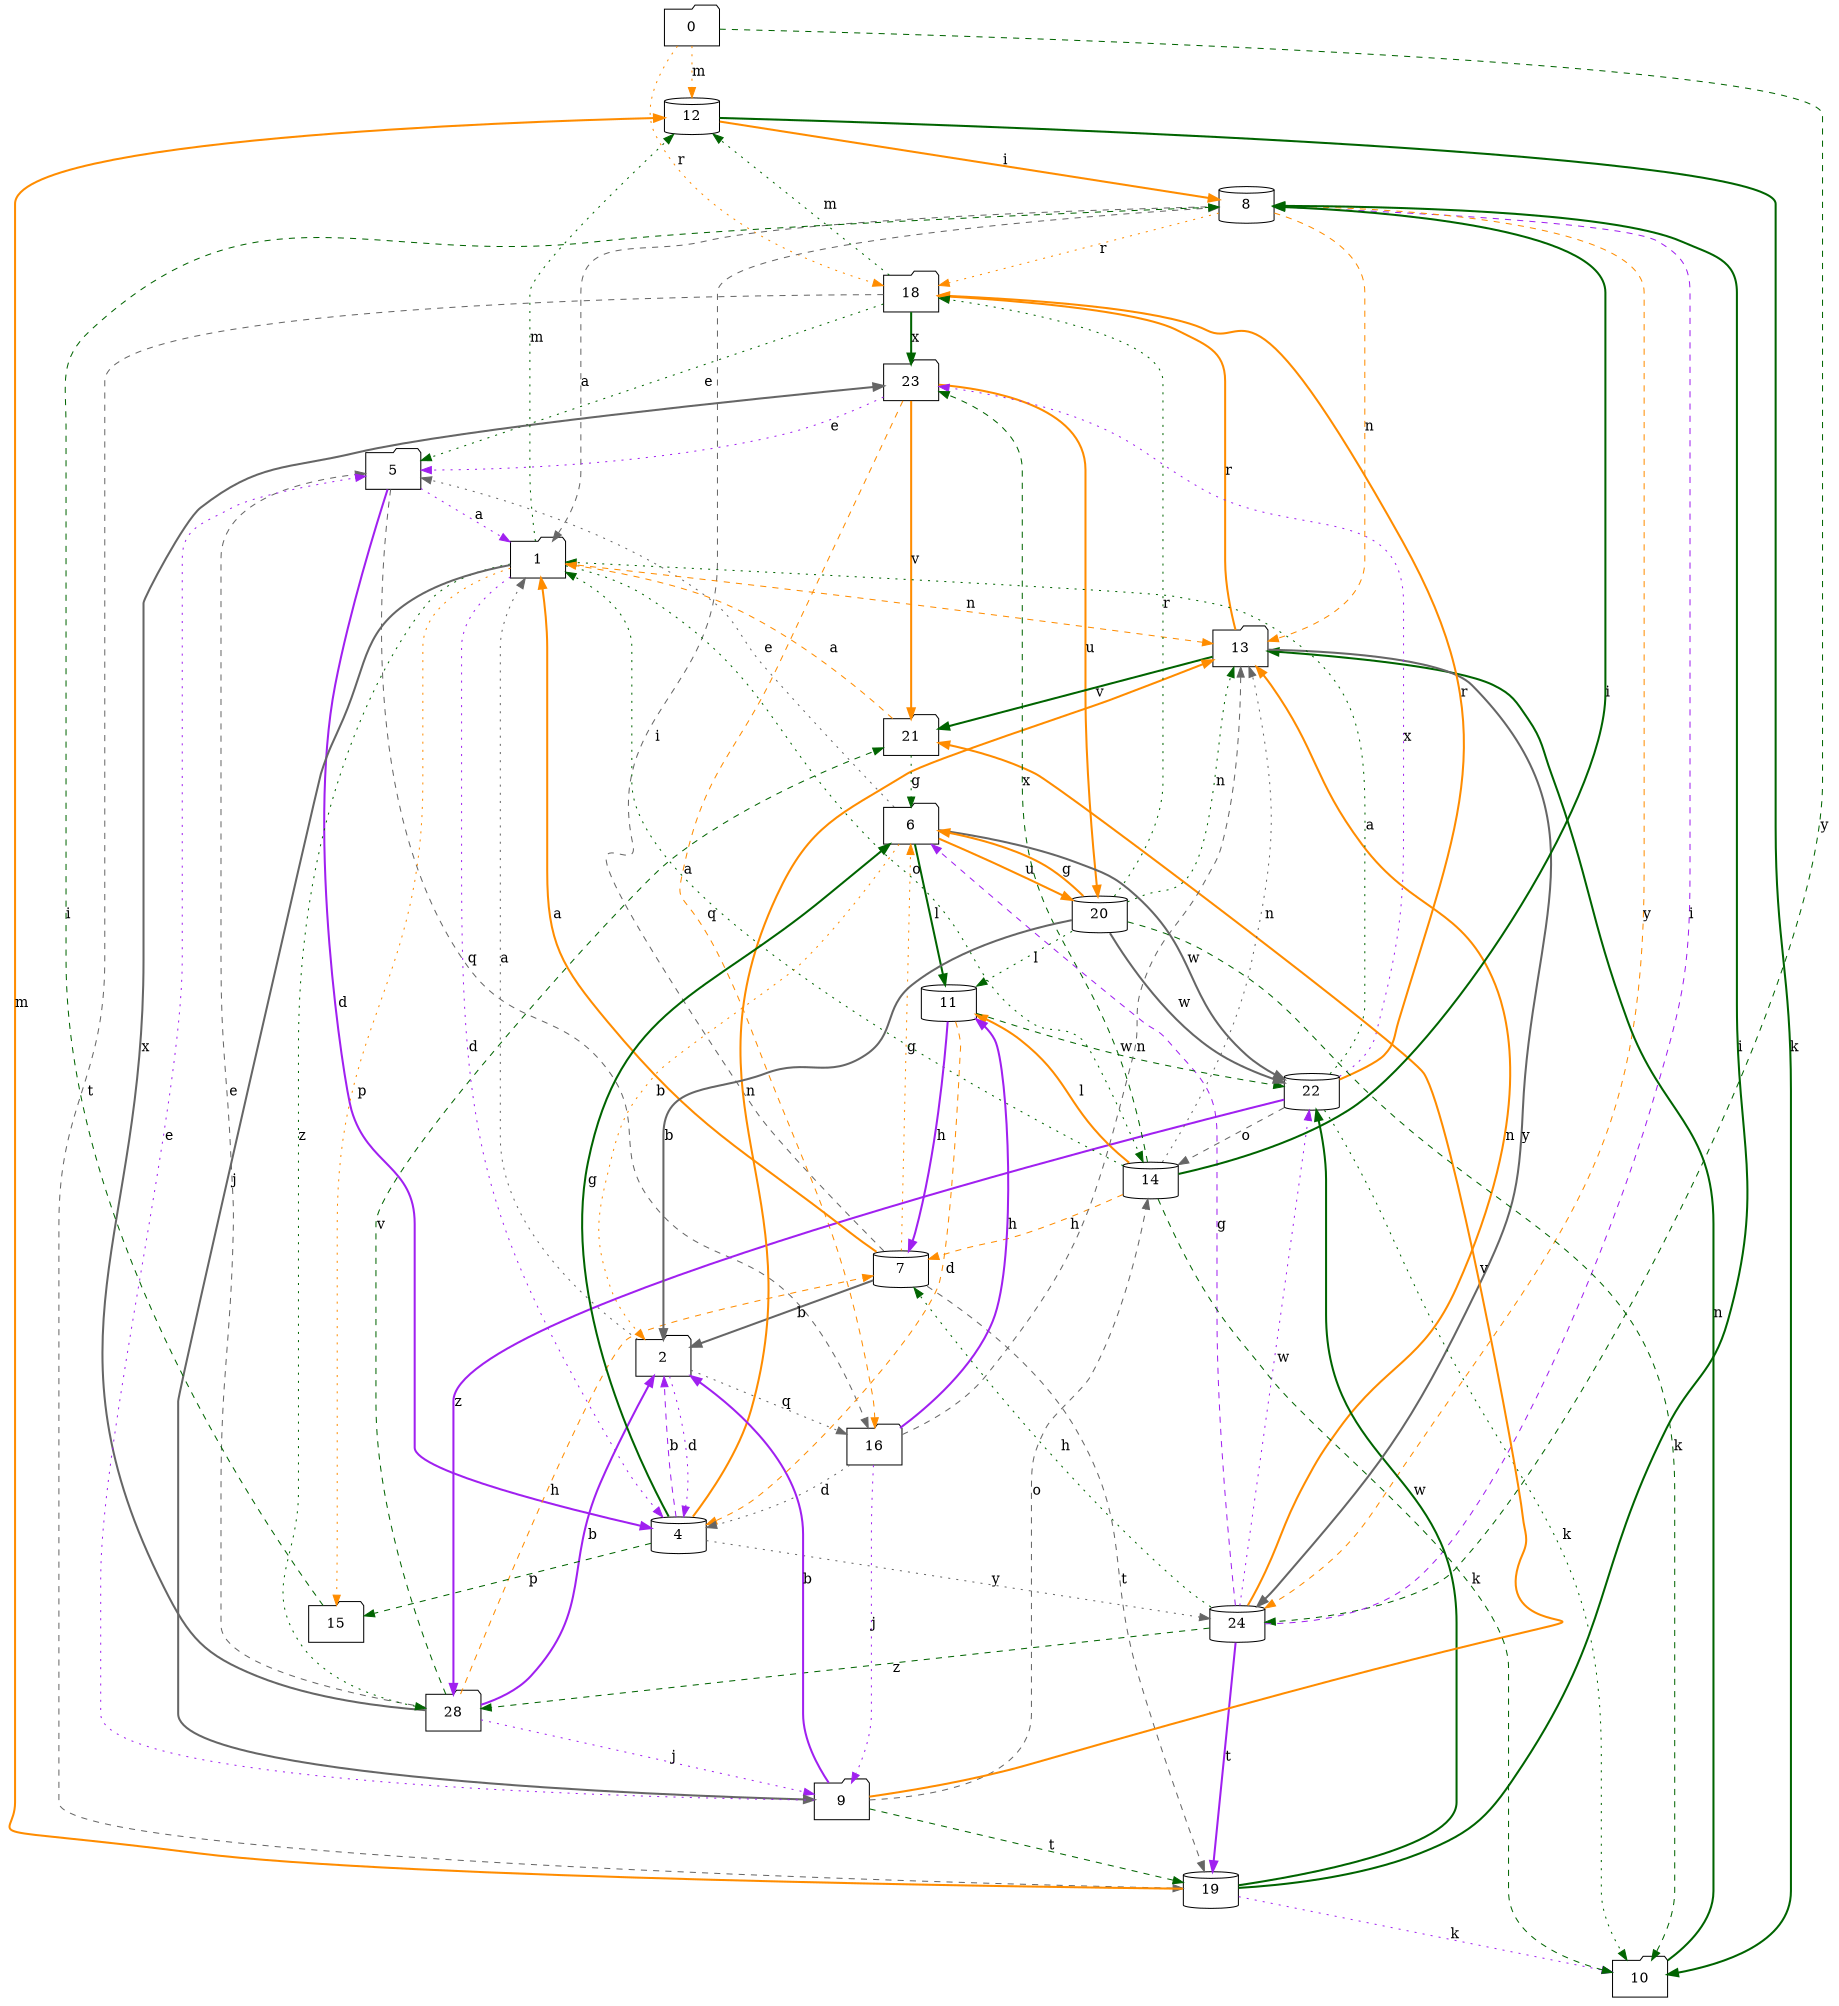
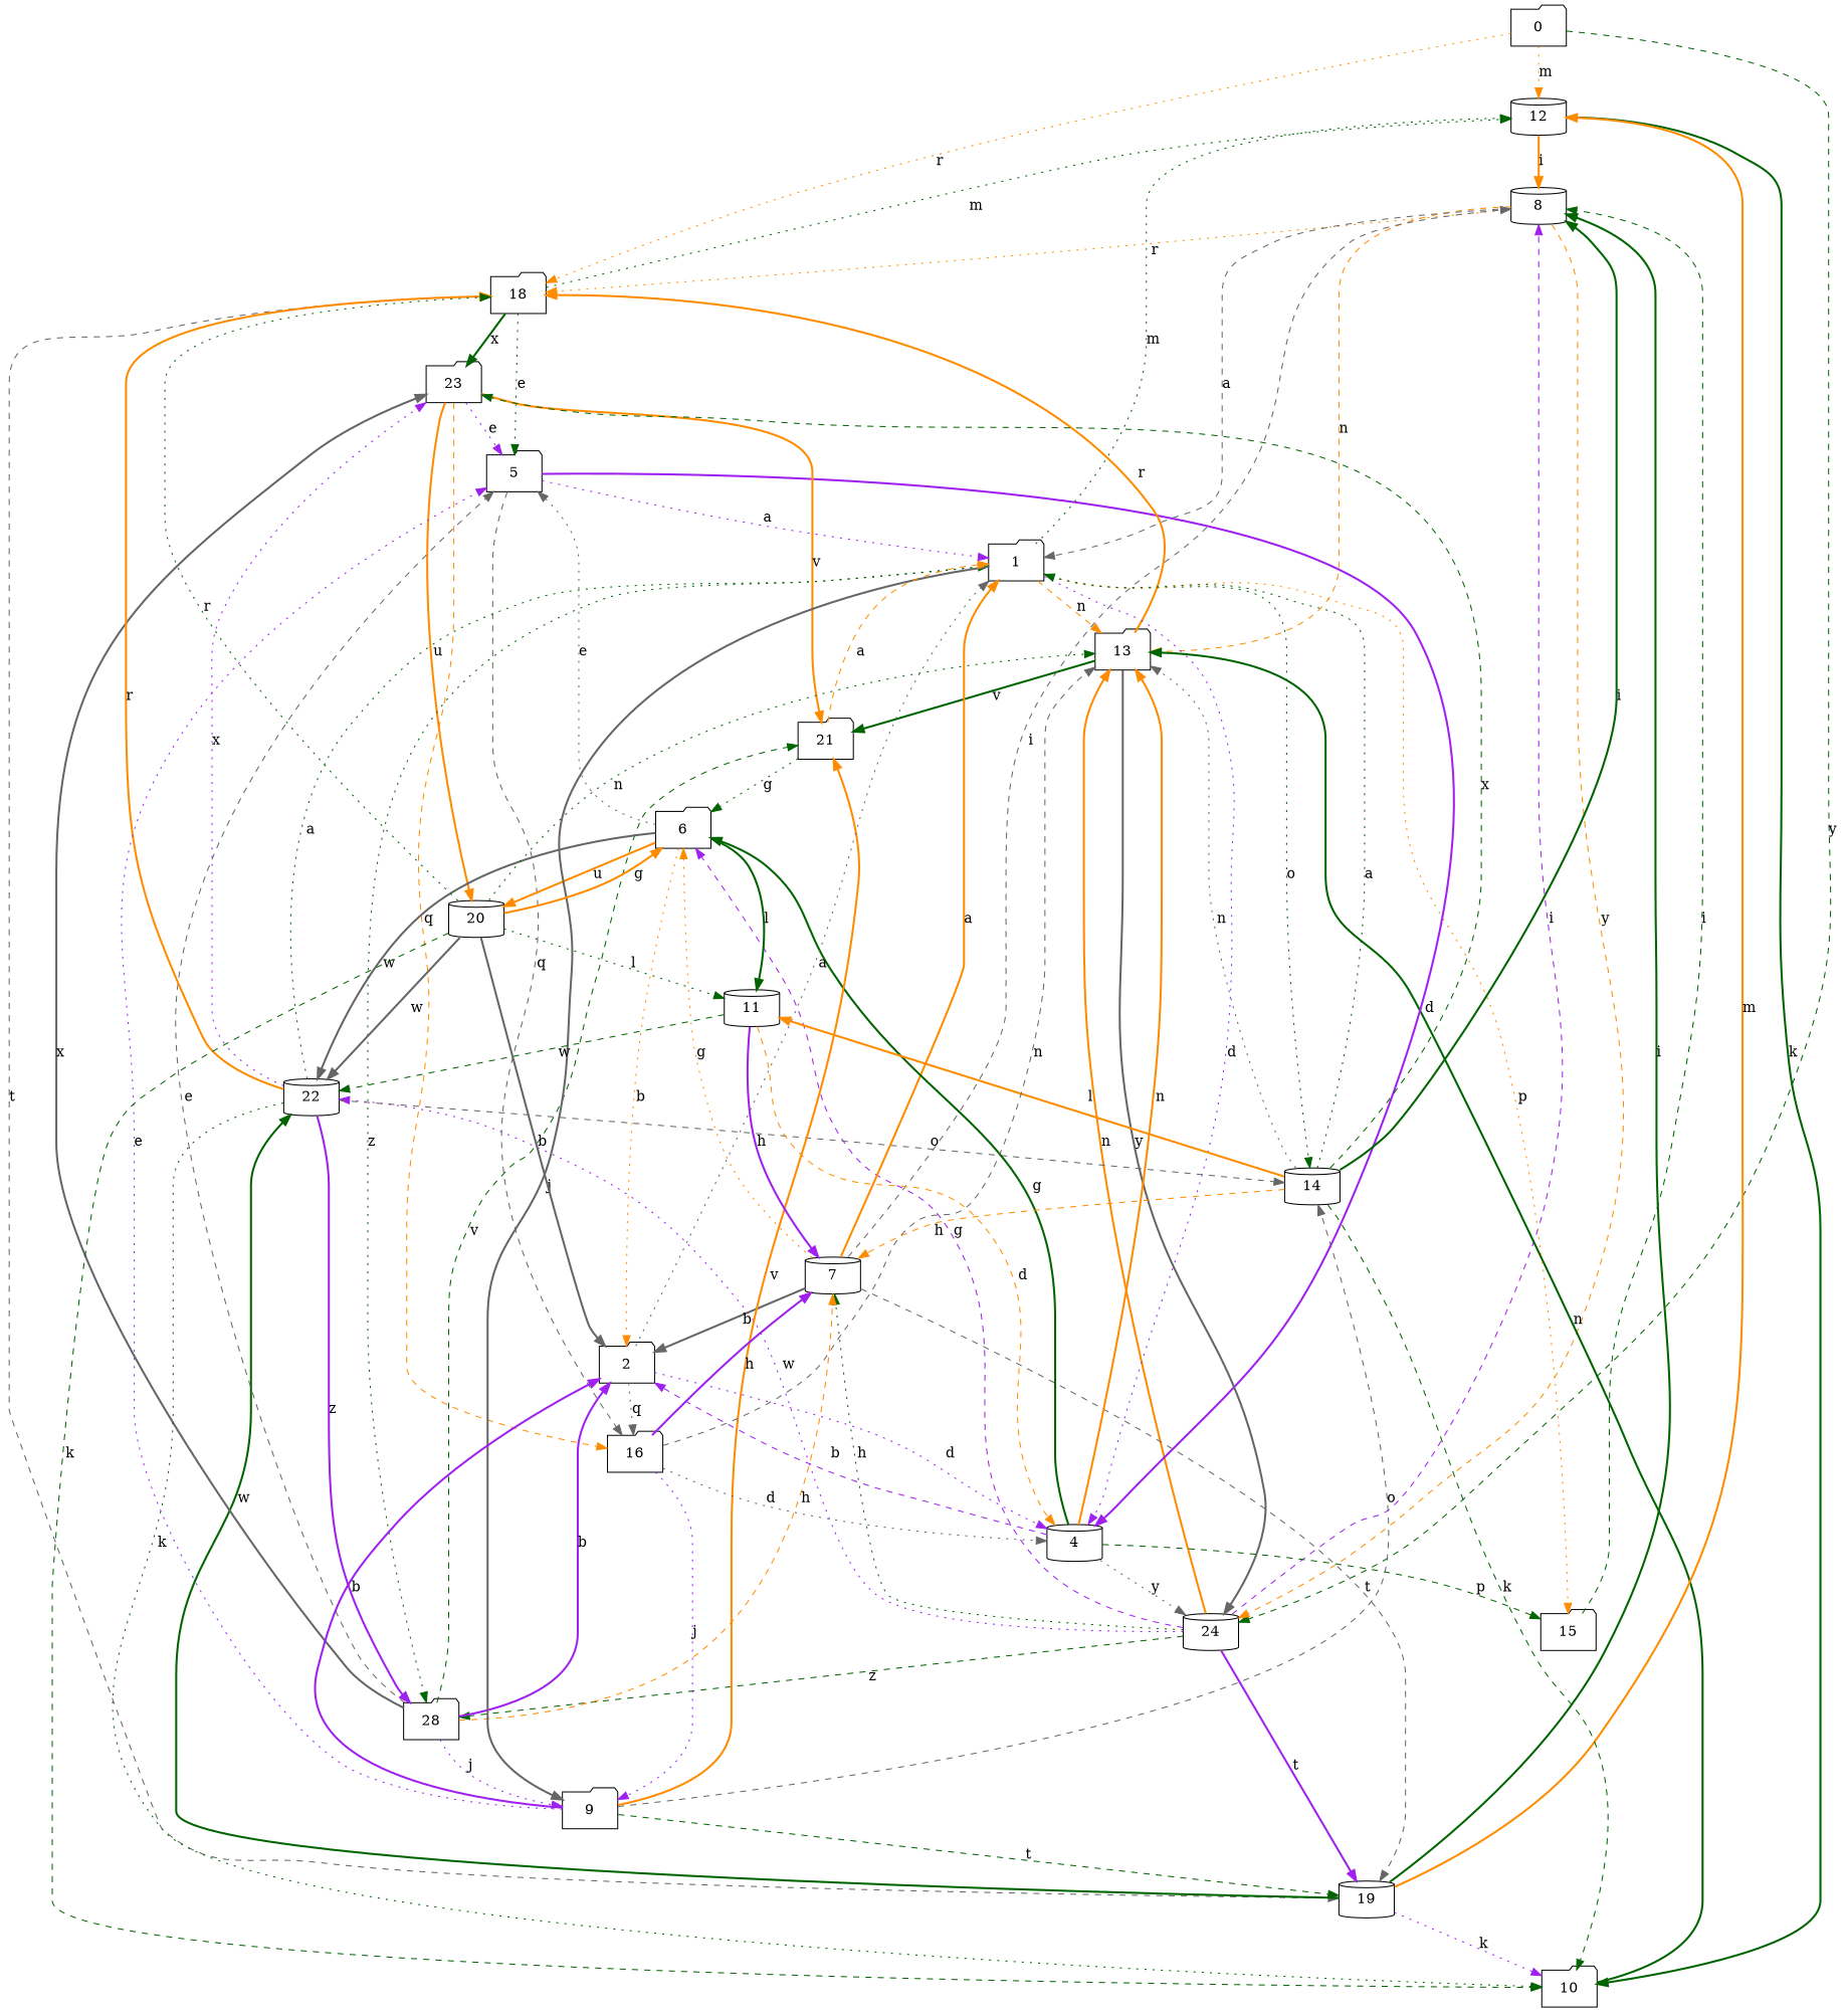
  strict digraph {
    node [shape=folder]
    edge [color=darkgreen style=bold]
    12 [shape=cylinder]
    0
    18
    24 [shape=cylinder]
    8 [shape=cylinder]
    10
    5
    19 [shape=cylinder]
    23
    13
    28
    6
    22 [shape=cylinder]
    7 [shape=cylinder]
    1
    4 [shape=cylinder]
    9
    14 [shape=cylinder]
    15
    2
    21
    11 [shape=cylinder]
    16
    20 [shape=cylinder]
    12 -> 8 [color=darkorange label=i]
    12 -> 10 [label=k]
    0 -> 12 [color=darkorange label=m style=dotted]
    0 -> 18 [color=darkorange label=r style=dotted]
    0 -> 24 [label=y style=dashed]
    18 -> 12 [label=m style=dotted]
    18 -> 5 [label=e style=dotted]
    18 -> 19 [color=gray40 label=t style=dashed]
    18 -> 23 [label=x]
    24 -> 8 [color=purple label=i style=dashed]
    24 -> 19 [color=purple label=t]
    24 -> 13 [color=darkorange label=n]
    24 -> 28 [label=z style=dashed]
    24 -> 6 [color=purple label=g style=dashed]
    24 -> 22 [color=purple label=w style=dotted]
    24 -> 7 [label=h style=dotted]
    8 -> 18 [color=darkorange label=r style=dotted]
    8 -> 24 [color=darkorange label=y style=dashed]
    8 -> 13 [color=darkorange label=n style=dashed]
    8 -> 1 [color=gray40 label=a style=dashed]
    10 -> 13 [label=n]
    5 -> 1 [color=purple label=a style=dotted]
    5 -> 4 [color=purple label=d]
    5 -> 16 [color=gray40 label=q style=dashed]
    19 -> 12 [color=darkorange label=m]
    19 -> 8 [label=i]
    19 -> 10 [color=purple label=k style=dotted]
    19 -> 22 [label=w]
    23 -> 5 [color=purple label=e style=dotted]
    23 -> 21 [color=darkorange label=v]
    23 -> 16 [color=darkorange label=q style=dashed]
    23 -> 20 [color=darkorange label=u]
    13 -> 18 [color=darkorange label=r]
    13 -> 24 [color=gray40 label=y]
    13 -> 21 [label=v]
    28 -> 5 [color=gray40 label=e style=dashed]
    28 -> 23 [color=gray40 label=x]
    28 -> 7 [color=darkorange label=h style=dashed]
    28 -> 9 [color=purple label=j style=dotted]
    28 -> 2 [color=purple label=b]
    28 -> 21 [label=v style=dashed]
    6 -> 5 [color=gray40 label=e style=dotted]
    6 -> 22 [color=gray40 label=w]
    6 -> 2 [color=darkorange label=b style=dotted]
    6 -> 11 [label=l]
    6 -> 20 [color=darkorange label=u]
    22 -> 18 [color=darkorange label=r]
    22 -> 10 [label=k style=dotted]
    22 -> 23 [color=purple label=x style=dotted]
    22 -> 28 [color=purple label=z]
    22 -> 1 [label=a style=dotted]
    22 -> 14 [color=gray40 label=o style=dashed]
    7 -> 8 [color=gray40 label=i style=dashed]
    7 -> 19 [color=gray40 label=t style=dashed]
    7 -> 6 [color=darkorange label=g style=dotted]
    7 -> 1 [color=darkorange label=a]
    7 -> 2 [color=gray40 label=b]
    1 -> 12 [label=m style=dotted]
    1 -> 13 [color=darkorange label=n style=dashed]
    1 -> 28 [label=z style=dotted]
    1 -> 4 [color=purple label=d style=dotted]
    1 -> 9 [color=gray40 label=j]
    1 -> 14 [label=o style=dotted]
    1 -> 15 [color=darkorange label=p style=dotted]
    4 -> 24 [color=gray40 label=y style=dotted]
    4 -> 13 [color=darkorange label=n]
    4 -> 6 [label=g]
    4 -> 15 [label=p style=dashed]
    4 -> 2 [color=purple label=b style=dashed]
    9 -> 5 [color=purple label=e style=dotted]
    9 -> 19 [label=t style=dashed]
    9 -> 14 [color=gray40 label=o style=dashed]
    9 -> 2 [color=purple label=b]
    9 -> 21 [color=darkorange label=v]
    14 -> 8 [label=i]
    14 -> 10 [label=k style=dashed]
    14 -> 23 [label=x style=dashed]
    14 -> 13 [color=gray40 label=n style=dotted]
    14 -> 7 [color=darkorange label=h style=dashed]
    14 -> 1 [label=a style=dotted]
    14 -> 11 [color=darkorange label=l]
    15 -> 8 [label=i style=dashed]
    2 -> 1 [color=gray40 label=a style=dotted]
    2 -> 4 [color=purple label=d style=dotted]
    2 -> 16 [color=gray40 label=q style=dotted]
    21 -> 6 [label=g style=dotted]
    21 -> 1 [color=darkorange label=a style=dashed]
    11 -> 22 [label=w style=dashed]
    11 -> 7 [color=purple label=h]
    11 -> 4 [color=darkorange label=d style=dashed]
    16 -> 13 [color=gray40 label=n style=dashed]
-   16 -> 11 [color=purple label=h]
+   16 -> 7 [color=purple label=h]
    16 -> 4 [color=gray40 label=d style=dotted]
    16 -> 9 [color=purple label=j style=dotted]
    20 -> 18 [label=r style=dotted]
    20 -> 10 [label=k style=dashed]
    20 -> 13 [label=n style=dotted]
    20 -> 6 [color=darkorange label=g]
    20 -> 22 [color=gray40 label=w]
    20 -> 2 [color=gray40 label=b]
    20 -> 11 [label=l style=dotted]
  }
